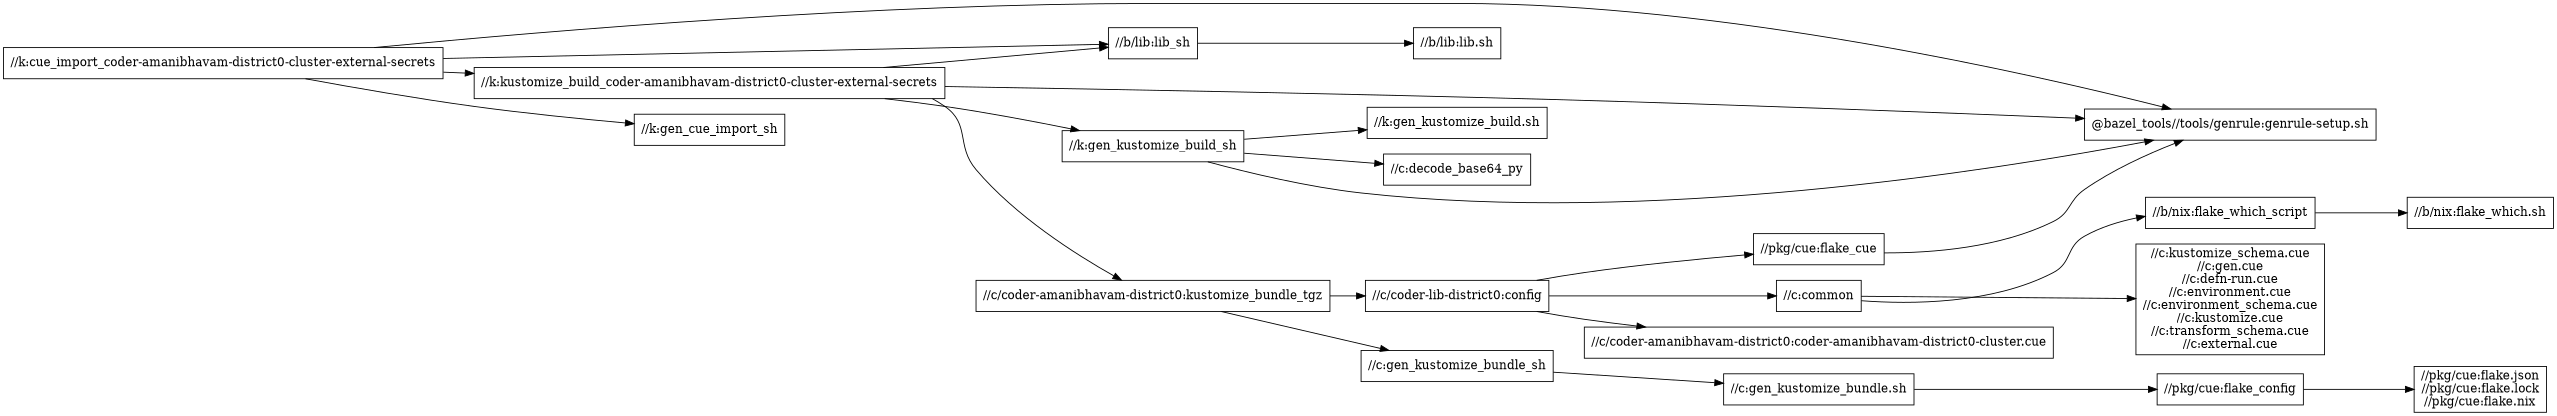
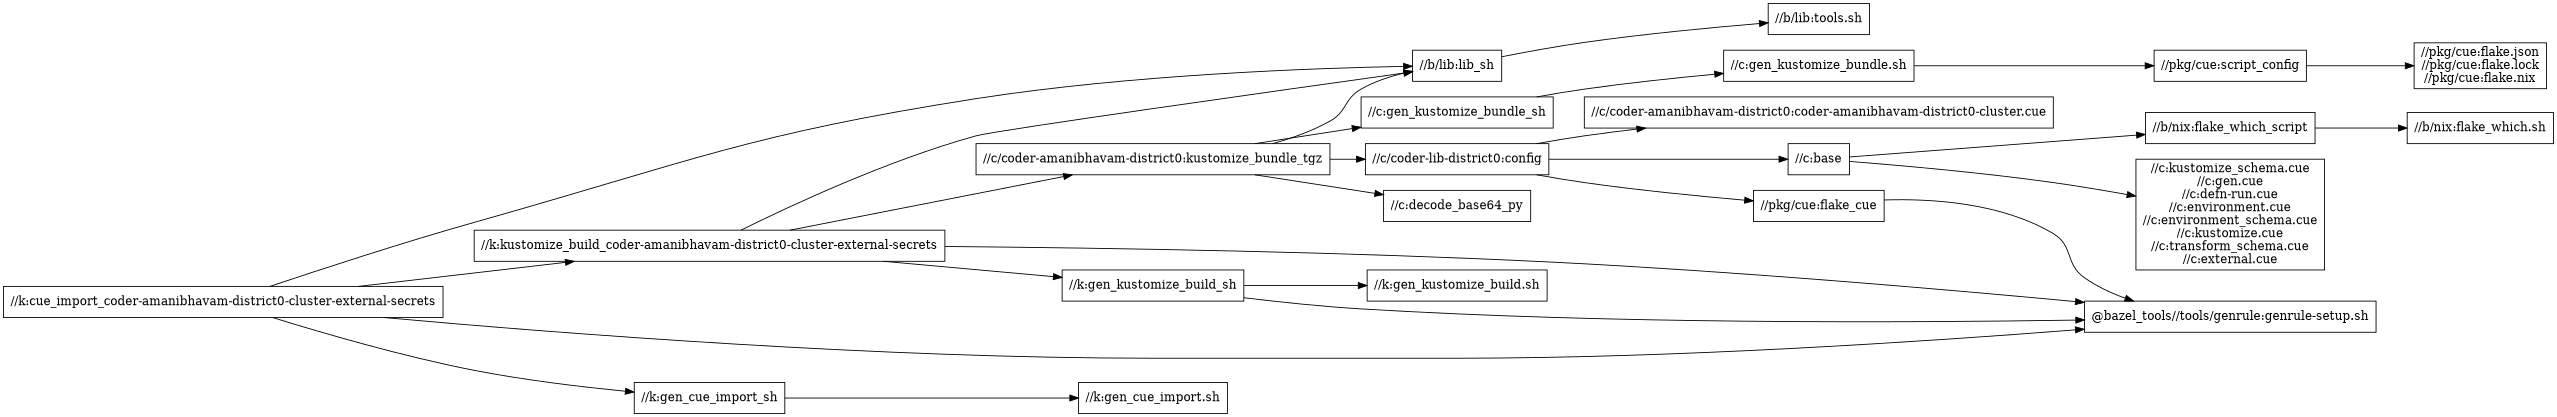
  digraph {
    rankdir=LR
    node [shape=box]
    "//k:cue_import_coder-amanibhavam-district0-cluster-external-secrets"
    "//k:kustomize_build_coder-amanibhavam-district0-cluster-external-secrets"
    "//k:gen_cue_import_sh"
    "//b/lib:lib_sh"
    "@bazel_tools//tools/genrule:genrule-setup.sh"
    "//k:gen_kustomize_build_sh"
    "//c/coder-amanibhavam-district0:kustomize_bundle_tgz"
-   "//b/lib:lib.sh"
+   "//k:gen_cue_import.sh"
+   "//b/lib:lib.sh" [label="//b/lib:tools.sh"]
    "//k:gen_kustomize_build.sh"
    n11 [label="//c/coder-lib-district0:config"]
    "//c:gen_kustomize_bundle_sh"
    "//c:decode_base64_py"
    "//c/coder-amanibhavam-district0:coder-amanibhavam-district0-cluster.cue"
-   "//c:common"
+   "//c:common" [label="//c:base"]
    "//pkg/cue:flake_cue"
    "//c:gen_kustomize_bundle.sh"
    "//c:kustomize_schema.cue\n//c:gen.cue\n//c:defn-run.cue\n//c:environment.cue\n//c:environment_schema.cue\n//c:kustomize.cue\n//c:transform_schema.cue\n//c:external.cue"
    "//b/nix:flake_which_script"
-   "//pkg/cue:flake_config"
+   "//pkg/cue:flake_config" [label="//pkg/cue:script_config"]
    "//pkg/cue:flake.json\n//pkg/cue:flake.lock\n//pkg/cue:flake.nix"
    "//b/nix:flake_which.sh"
    "//k:cue_import_coder-amanibhavam-district0-cluster-external-secrets" -> "//k:kustomize_build_coder-amanibhavam-district0-cluster-external-secrets"
    "//k:cue_import_coder-amanibhavam-district0-cluster-external-secrets" -> "//k:gen_cue_import_sh"
    "//k:cue_import_coder-amanibhavam-district0-cluster-external-secrets" -> "//b/lib:lib_sh"
    "//k:cue_import_coder-amanibhavam-district0-cluster-external-secrets" -> "@bazel_tools//tools/genrule:genrule-setup.sh"
    "//k:kustomize_build_coder-amanibhavam-district0-cluster-external-secrets" -> "//b/lib:lib_sh"
    "//k:kustomize_build_coder-amanibhavam-district0-cluster-external-secrets" -> "@bazel_tools//tools/genrule:genrule-setup.sh"
    "//k:kustomize_build_coder-amanibhavam-district0-cluster-external-secrets" -> "//k:gen_kustomize_build_sh"
    "//k:kustomize_build_coder-amanibhavam-district0-cluster-external-secrets" -> "//c/coder-amanibhavam-district0:kustomize_bundle_tgz"
+   "//k:gen_cue_import_sh" -> "//k:gen_cue_import.sh"
    "//b/lib:lib_sh" -> "//b/lib:lib.sh"
    "//k:gen_kustomize_build_sh" -> "@bazel_tools//tools/genrule:genrule-setup.sh"
    "//k:gen_kustomize_build_sh" -> "//k:gen_kustomize_build.sh"
+   "//c/coder-amanibhavam-district0:kustomize_bundle_tgz" -> "//b/lib:lib_sh"
    "//c/coder-amanibhavam-district0:kustomize_bundle_tgz" -> n11
    "//c/coder-amanibhavam-district0:kustomize_bundle_tgz" -> "//c:gen_kustomize_bundle_sh"
-   "//k:gen_kustomize_build_sh" -> "//c:decode_base64_py"
+   "//c/coder-amanibhavam-district0:kustomize_bundle_tgz" -> "//c:decode_base64_py"
    n11 -> "//c/coder-amanibhavam-district0:coder-amanibhavam-district0-cluster.cue"
    n11 -> "//c:common"
    n11 -> "//pkg/cue:flake_cue"
    "//c:gen_kustomize_bundle_sh" -> "//c:gen_kustomize_bundle.sh"
    "//c:common" -> "//c:kustomize_schema.cue\n//c:gen.cue\n//c:defn-run.cue\n//c:environment.cue\n//c:environment_schema.cue\n//c:kustomize.cue\n//c:transform_schema.cue\n//c:external.cue"
    "//c:common" -> "//b/nix:flake_which_script"
    "//pkg/cue:flake_cue" -> "@bazel_tools//tools/genrule:genrule-setup.sh"
    "//c:gen_kustomize_bundle.sh" -> "//pkg/cue:flake_config"
    "//b/nix:flake_which_script" -> "//b/nix:flake_which.sh"
    "//pkg/cue:flake_config" -> "//pkg/cue:flake.json\n//pkg/cue:flake.lock\n//pkg/cue:flake.nix"
  }
